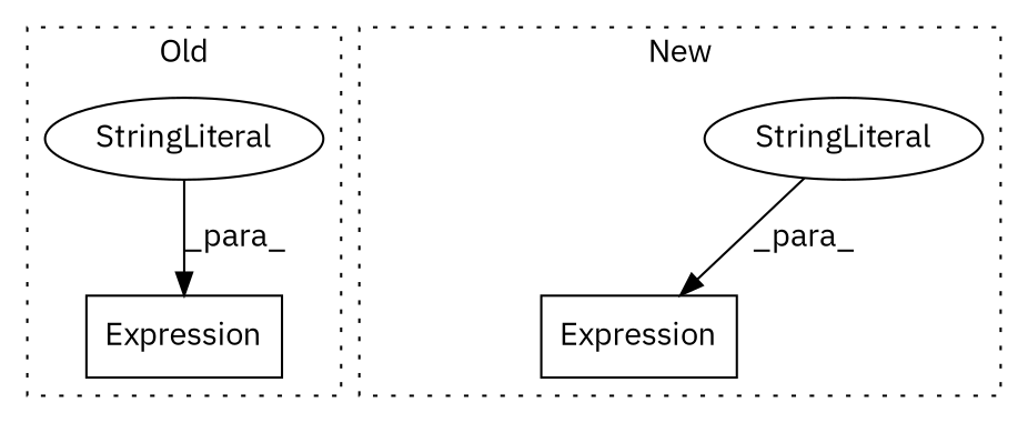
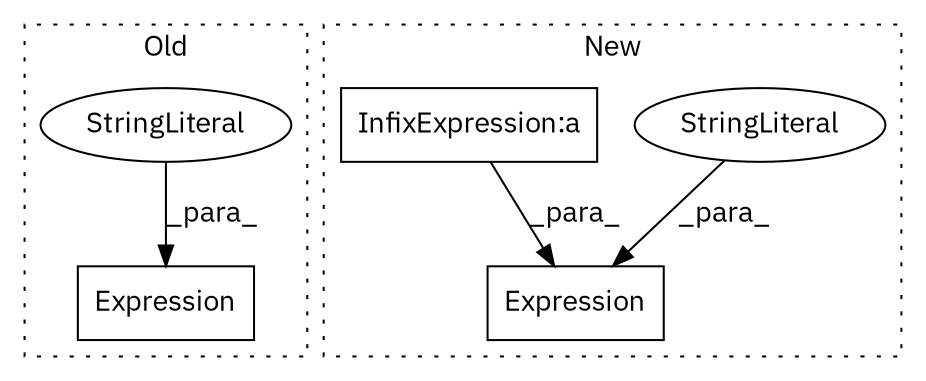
  digraph {
    fontname="IBM Plex Sans"
    node [a=32 l="11,1" s=2994 shape=box fontname="IBM Plex Sans"]
    edge [fontname="IBM Plex Sans"]
    n1 [label=Expression s="2983,3033"]
    n2 [a=45 l=6 label=StringLiteral shape=ellipse]
    n3 [label=Expression s="2983,3030"]
    n4 [a=45 l=6 label=StringLiteral shape=ellipse]
+   n5 [a=27 l=3 label="InfixExpression:a" s=3020]
    subgraph cluster_1 {
      label=Old
      style=dotted
      n1
      n2
    }
    subgraph cluster_2 {
      label=New
      style=dotted
      n3
      n4
+     n5
    }
    n2 -> n1 [label=_para_]
    n4 -> n3 [label=_para_]
+   n5 -> n3 [label=_para_]
  }
